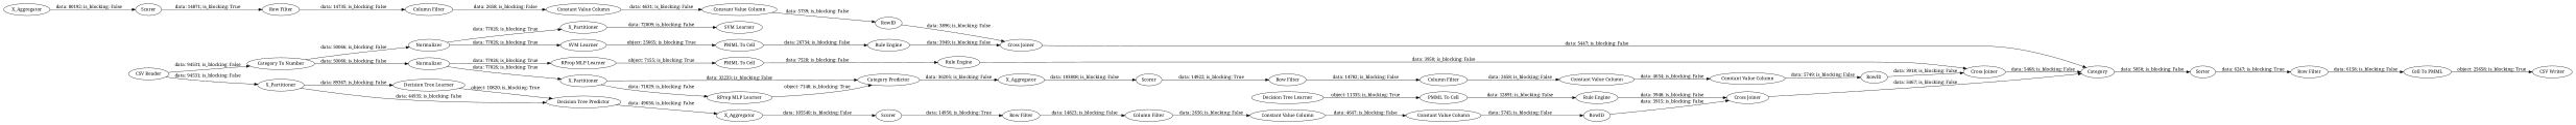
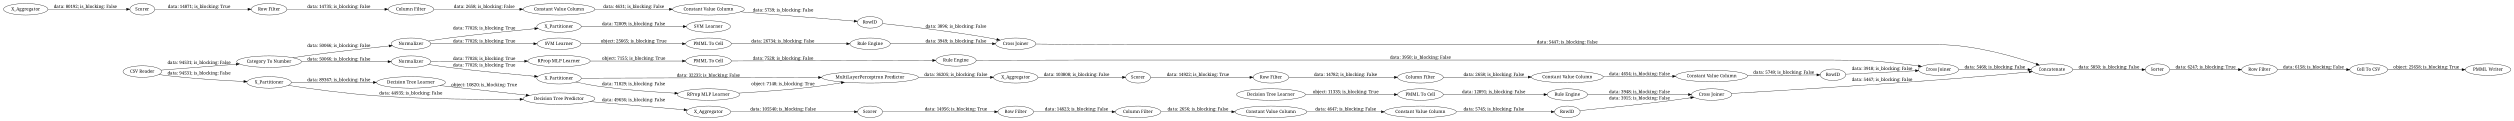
  digraph {
    fontname="Noto Serif"
    rankdir=LR
    node [fontname="Noto Serif"]
    edge [fontname="Noto Serif"]
    n1 [label="Constant Value Column"]
    n2 [label="Constant Value Column"]
    n3 [label=RowID]
    n4 [label="Rule Engine"]
    n5 [label="Cross Joiner"]
-   n6 [label=Category]
+   n6 [label=Concatenate]
    n7 [label=X_Partitioner]
    n8 [label="SVM Learner"]
    n9 [label="SVM Learner"]
    n10 [label="PMML To Cell"]
    n11 [label="Rule Engine"]
    n12 [label="Column Filter"]
    n13 [label="Constant Value Column"]
    n14 [label="Constant Value Column"]
    n15 [label="Cross Joiner"]
    n16 [label=Scorer]
    n17 [label="Row Filter"]
    n18 [label="Column Filter"]
    n19 [label="Constant Value Column"]
    n20 [label="Constant Value Column"]
    n21 [label=X_Aggregator]
    n22 [label=Scorer]
    n23 [label="Row Filter"]
    n24 [label=Normalizer]
    n25 [label="RProp MLP Learner"]
    n26 [label=X_Partitioner]
    n27 [label="PMML To Cell"]
    n28 [label="RProp MLP Learner"]
-   n29 [label="Category Predictor"]
+   n29 [label="MultiLayerPerceptron Predictor"]
    n30 [label=X_Partitioner]
    n31 [label="Decision Tree Predictor"]
    n32 [label="Decision Tree Learner"]
    n33 [label=X_Aggregator]
    n34 [label=Scorer]
    n35 [label="Row Filter"]
-   n36 [label="Cell To PMML"]
-   n37 [label="CSV Writer"]
+   n36 [label="Cell To CSV"]
+   n37 [label="PMML Writer"]
    n38 [label=RowID]
    n39 [label="CSV Reader"]
    n40 [label="Category To Number"]
    n41 [label=Normalizer]
    n42 [label="Rule Engine"]
    n43 [label="Cross Joiner"]
    n44 [label="Column Filter"]
    n45 [label=Sorter]
    n46 [label="Row Filter"]
    n47 [label="Decision Tree Learner"]
    n48 [label="PMML To Cell"]
    n49 [label=RowID]
    n50 [label=X_Aggregator]
    n1 -> n2 [label="data: 4647; is_blocking: False"]
    n2 -> n3 [label="data: 5745; is_blocking: False"]
    n3 -> n5 [label="data: 3915; is_blocking: False"]
    n4 -> n5 [label="data: 3948; is_blocking: False"]
    n5 -> n6 [label="data: 5467; is_blocking: False"]
    n6 -> n45 [label="data: 5850; is_blocking: False"]
    n7 -> n8 [label="data: 72009; is_blocking: False"]
    n9 -> n10 [label="object: 25665; is_blocking: True"]
    n10 -> n11 [label="data: 26734; is_blocking: False"]
    n11 -> n15 [label="data: 3949; is_blocking: False"]
    n12 -> n13 [label="data: 2658; is_blocking: False"]
    n13 -> n14 [label="data: 4654; is_blocking: False"]
    n14 -> n38 [label="data: 5749; is_blocking: False"]
    n15 -> n6 [label="data: 5447; is_blocking: False"]
    n16 -> n17 [label="data: 14871; is_blocking: True"]
    n17 -> n18 [label="data: 14735; is_blocking: False"]
    n18 -> n19 [label="data: 2658; is_blocking: False"]
    n19 -> n20 [label="data: 4631; is_blocking: False"]
    n20 -> n49 [label="data: 5739; is_blocking: False"]
    n21 -> n22 [label="data: 105540; is_blocking: False"]
    n22 -> n23 [label="data: 14956; is_blocking: True"]
    n23 -> n44 [label="data: 14823; is_blocking: False"]
    n24 -> n25 [label="data: 77026; is_blocking: True"]
    n24 -> n26 [label="data: 77026; is_blocking: True"]
    n25 -> n27 [label="object: 7155; is_blocking: True"]
    n26 -> n28 [label="data: 71829; is_blocking: False"]
    n26 -> n29 [label="data: 32233; is_blocking: False"]
    n27 -> n42 [label="data: 7528; is_blocking: False"]
    n28 -> n29 [label="object: 7148; is_blocking: True"]
    n29 -> n33 [label="data: 36205; is_blocking: False"]
    n30 -> n31 [label="data: 44935; is_blocking: False"]
    n30 -> n32 [label="data: 89367; is_blocking: False"]
    n31 -> n21 [label="data: 49656; is_blocking: False"]
    n32 -> n31 [label="object: 10820; is_blocking: True"]
    n33 -> n34 [label="data: 103808; is_blocking: False"]
    n34 -> n35 [label="data: 14922; is_blocking: True"]
    n35 -> n12 [label="data: 14782; is_blocking: False"]
    n36 -> n37 [label="object: 25658; is_blocking: True"]
    n38 -> n43 [label="data: 3918; is_blocking: False"]
    n39 -> n30 [label="data: 94531; is_blocking: False"]
    n39 -> n40 [label="data: 94531; is_blocking: False"]
    n40 -> n24 [label="data: 50066; is_blocking: False"]
    n40 -> n41 [label="data: 50066; is_blocking: False"]
    n41 -> n7 [label="data: 77026; is_blocking: True"]
    n41 -> n9 [label="data: 77026; is_blocking: True"]
    n42 -> n43 [label="data: 3950; is_blocking: False"]
    n43 -> n6 [label="data: 5468; is_blocking: False"]
    n44 -> n1 [label="data: 2656; is_blocking: False"]
    n45 -> n46 [label="data: 6247; is_blocking: True"]
    n46 -> n36 [label="data: 6158; is_blocking: False"]
    n47 -> n48 [label="object: 11335; is_blocking: True"]
    n48 -> n4 [label="data: 12891; is_blocking: False"]
    n49 -> n15 [label="data: 3896; is_blocking: False"]
    n50 -> n16 [label="data: 80192; is_blocking: False"]
  }
